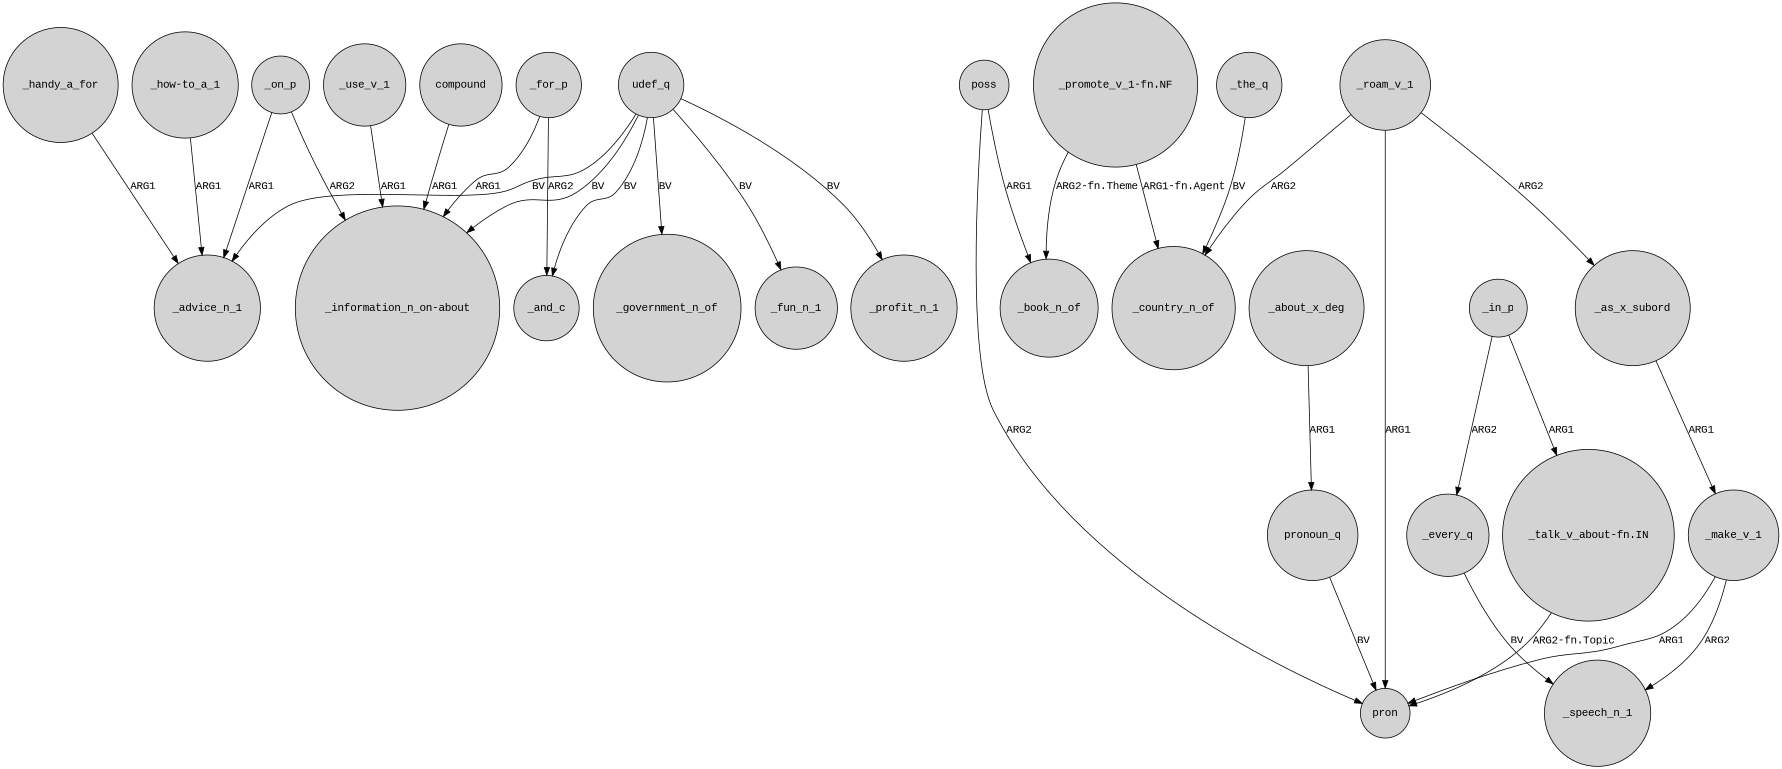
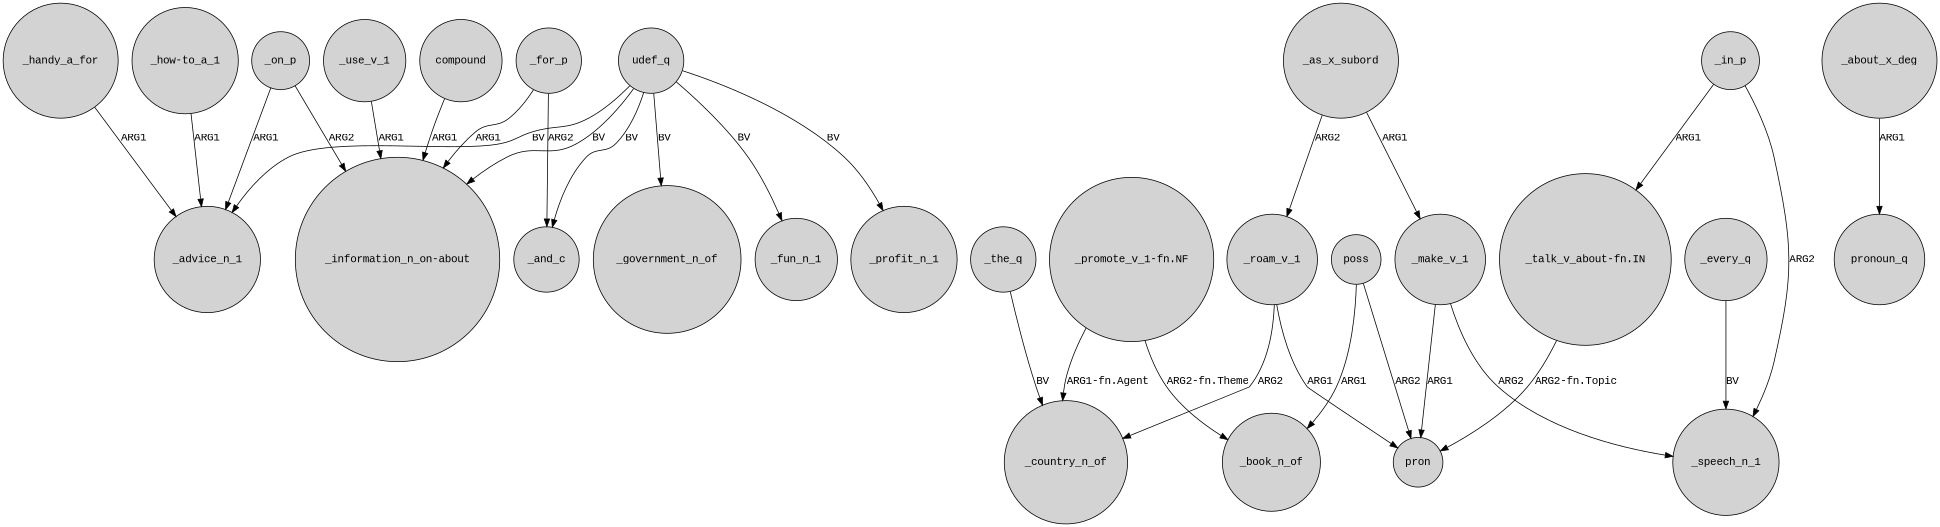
  digraph {
    fontname="Liberation Mono"
    node [fontname="Liberation Mono" shape=circle style=filled]
    edge [fontname="Liberation Mono"]
    _handy_a_for
    _advice_n_1
    _use_v_1
    "_information_n_on-about"
    poss
    pron
    _book_n_of
    compound
    udef_q
    _government_n_of
    _fun_n_1
    _and_c
    _profit_n_1
    _roam_v_1
    _country_n_of
    _for_p
    _every_q
    _speech_n_1
    _about_x_deg
    pronoun_q
    _as_x_subord
    _make_v_1
    _the_q
    "_promote_v_1-fn.NF"
    "_talk_v_about-fn.IN"
    "_how-to_a_1"
    _in_p
    _on_p
    _handy_a_for -> _advice_n_1 [label=ARG1]
    _use_v_1 -> "_information_n_on-about" [label=ARG1]
    poss -> pron [label=ARG2]
    poss -> _book_n_of [label=ARG1]
    compound -> "_information_n_on-about" [label=ARG1]
    udef_q -> _advice_n_1 [label=BV]
    udef_q -> "_information_n_on-about" [label=BV]
    udef_q -> _government_n_of [label=BV]
    udef_q -> _fun_n_1 [label=BV]
    udef_q -> _and_c [label=BV]
    udef_q -> _profit_n_1 [label=BV]
    _roam_v_1 -> pron [label=ARG1]
    _roam_v_1 -> _country_n_of [label=ARG2]
    _for_p -> "_information_n_on-about" [label=ARG1]
    _for_p -> _and_c [label=ARG2]
    _every_q -> _speech_n_1 [label=BV]
    _about_x_deg -> pronoun_q [label=ARG1]
-   pronoun_q -> pron [label=BV]
-   _roam_v_1 -> _as_x_subord [label=ARG2]
+   _as_x_subord -> _roam_v_1 [label=ARG2]
    _as_x_subord -> _make_v_1 [label=ARG1]
    _make_v_1 -> pron [label=ARG1]
    _make_v_1 -> _speech_n_1 [label=ARG2]
    _the_q -> _country_n_of [label=BV]
    "_promote_v_1-fn.NF" -> _book_n_of [label="ARG2-fn.Theme"]
    "_promote_v_1-fn.NF" -> _country_n_of [label="ARG1-fn.Agent"]
    "_talk_v_about-fn.IN" -> pron [label="ARG2-fn.Topic"]
    "_how-to_a_1" -> _advice_n_1 [label=ARG1]
-   _in_p -> _every_q [label=ARG2]
+   _in_p -> _speech_n_1 [label=ARG2]
    _in_p -> "_talk_v_about-fn.IN" [label=ARG1]
    _on_p -> _advice_n_1 [label=ARG1]
    _on_p -> "_information_n_on-about" [label=ARG2]
  }
